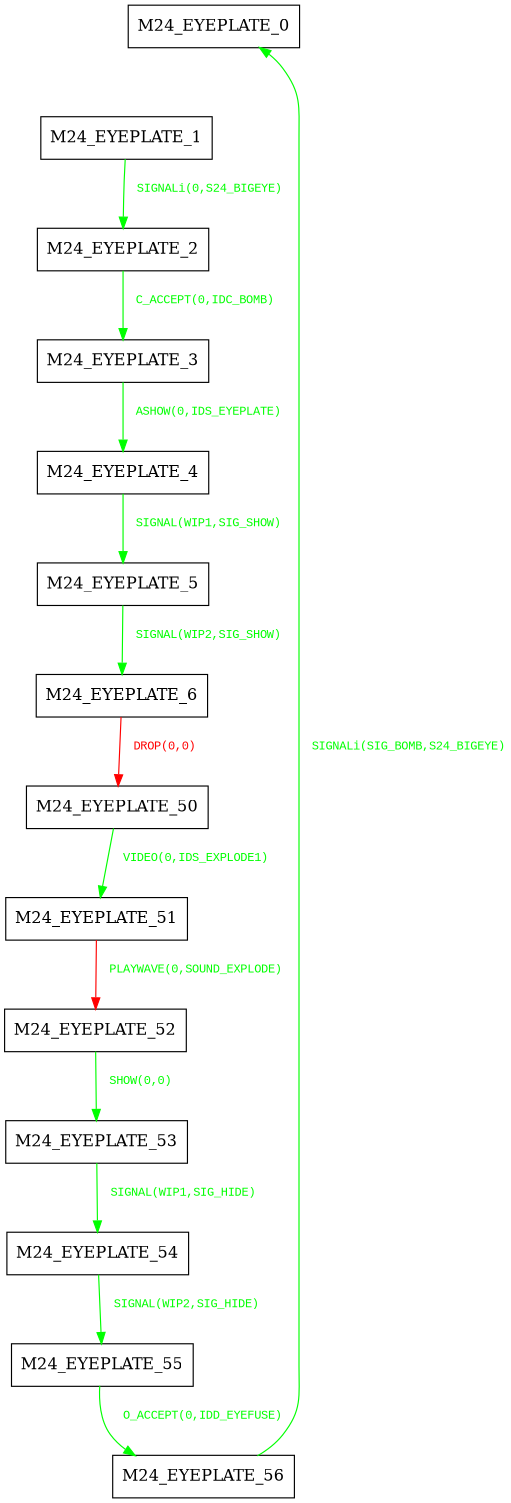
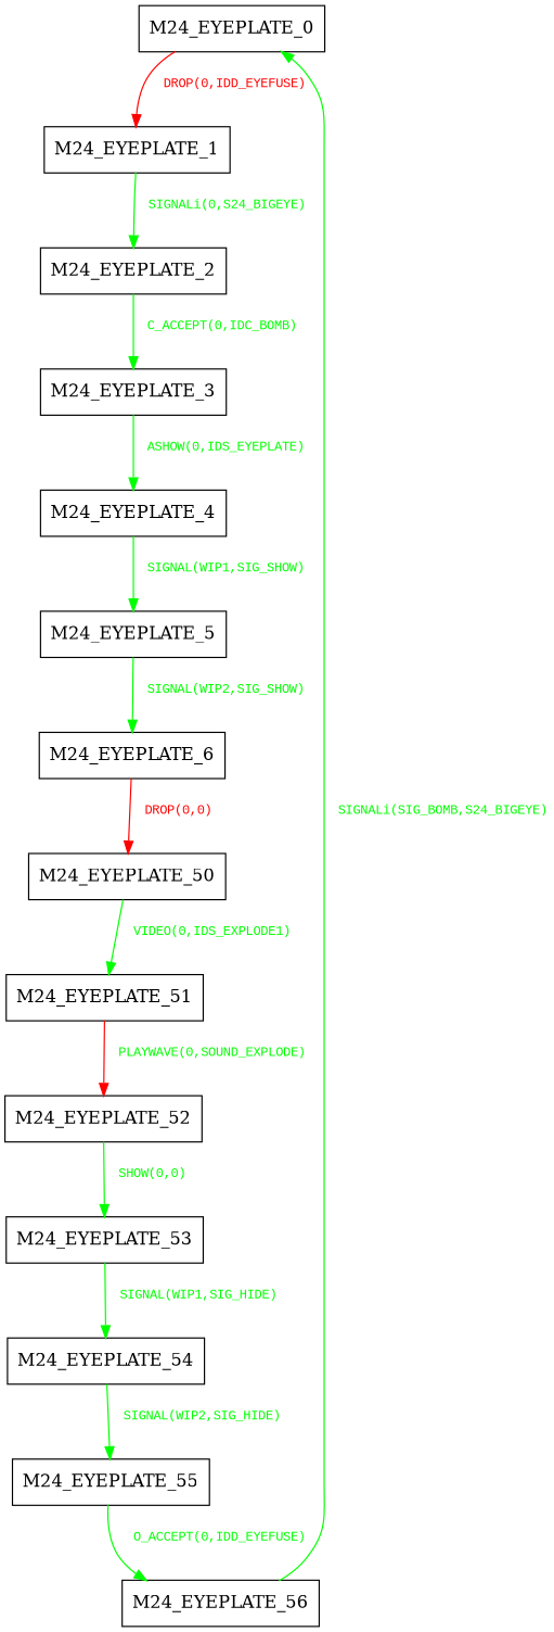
  digraph {
    node [shape=record]
    edge [color=green fontcolor=green]
    M24_EYEPLATE_0
    M24_EYEPLATE_1
    M24_EYEPLATE_2
    M24_EYEPLATE_3
    M24_EYEPLATE_4
    M24_EYEPLATE_5
    M24_EYEPLATE_6
    M24_EYEPLATE_50
    M24_EYEPLATE_51
    M24_EYEPLATE_52
    M24_EYEPLATE_53
    M24_EYEPLATE_54
    M24_EYEPLATE_55
    M24_EYEPLATE_56
+   M24_EYEPLATE_0 -> M24_EYEPLATE_1 [color=red fontcolor=red label=< <font face="Courier New" point-size="10"> DROP(0,IDD_EYEFUSE)<br/> </font>>]
    M24_EYEPLATE_1 -> M24_EYEPLATE_2 [label=< <font face="Courier New" point-size="10"> SIGNALi(0,S24_BIGEYE)<br/> </font>>]
    M24_EYEPLATE_2 -> M24_EYEPLATE_3 [label=< <font face="Courier New" point-size="10"> C_ACCEPT(0,IDC_BOMB)<br/> </font>>]
    M24_EYEPLATE_3 -> M24_EYEPLATE_4 [label=< <font face="Courier New" point-size="10"> ASHOW(0,IDS_EYEPLATE)<br/> </font>>]
    M24_EYEPLATE_4 -> M24_EYEPLATE_5 [label=< <font face="Courier New" point-size="10"> SIGNAL(WIP1,SIG_SHOW)<br/> </font>>]
    M24_EYEPLATE_5 -> M24_EYEPLATE_6 [label=< <font face="Courier New" point-size="10"> SIGNAL(WIP2,SIG_SHOW)<br/> </font>>]
    M24_EYEPLATE_6 -> M24_EYEPLATE_50 [color=red fontcolor=red label=< <font face="Courier New" point-size="10"> DROP(0,0)<br/> </font>>]
    M24_EYEPLATE_50 -> M24_EYEPLATE_51 [label=< <font face="Courier New" point-size="10"> VIDEO(0,IDS_EXPLODE1)<br/> </font>>]
    M24_EYEPLATE_51 -> M24_EYEPLATE_52 [color=red label=< <font face="Courier New" point-size="10"> PLAYWAVE(0,SOUND_EXPLODE)<br/> </font>>]
    M24_EYEPLATE_52 -> M24_EYEPLATE_53 [label=< <font face="Courier New" point-size="10"> SHOW(0,0)<br/> </font>>]
    M24_EYEPLATE_53 -> M24_EYEPLATE_54 [label=< <font face="Courier New" point-size="10"> SIGNAL(WIP1,SIG_HIDE)<br/> </font>>]
    M24_EYEPLATE_54 -> M24_EYEPLATE_55 [label=< <font face="Courier New" point-size="10"> SIGNAL(WIP2,SIG_HIDE)<br/> </font>>]
    M24_EYEPLATE_55 -> M24_EYEPLATE_56 [label=< <font face="Courier New" point-size="10"> O_ACCEPT(0,IDD_EYEFUSE)<br/> </font>>]
    M24_EYEPLATE_56 -> M24_EYEPLATE_0 [label=< <font face="Courier New" point-size="10"> SIGNALi(SIG_BOMB,S24_BIGEYE)<br/> </font>>]
  }
